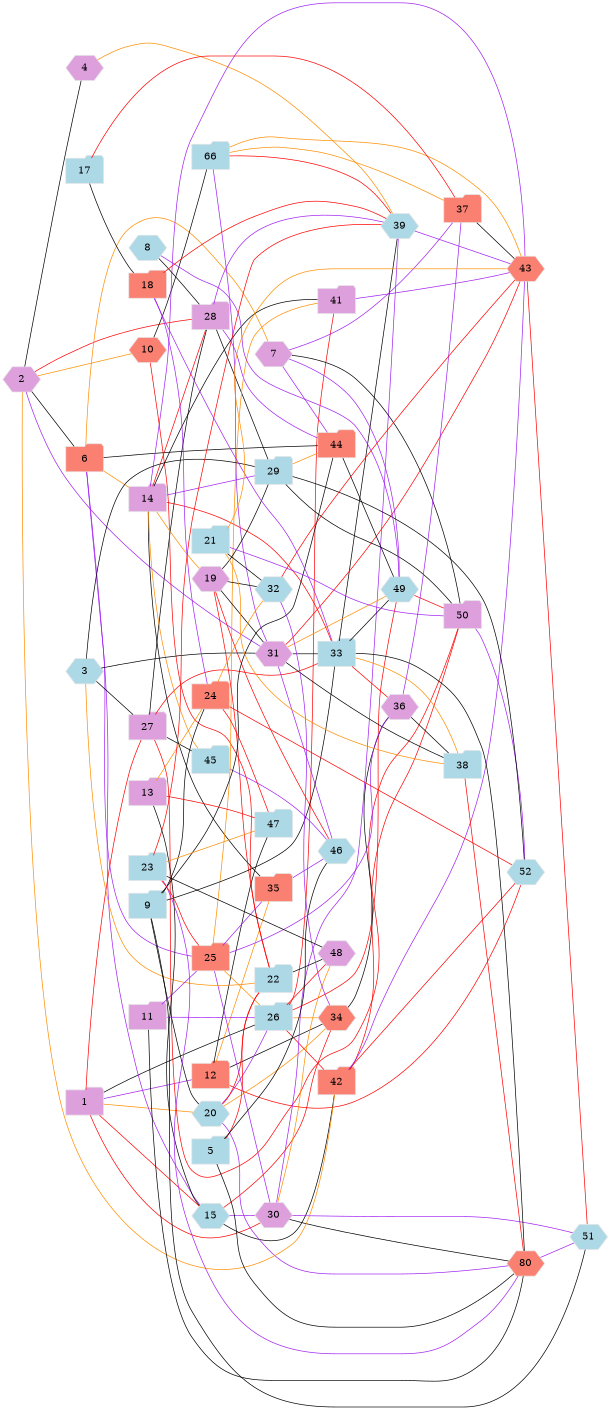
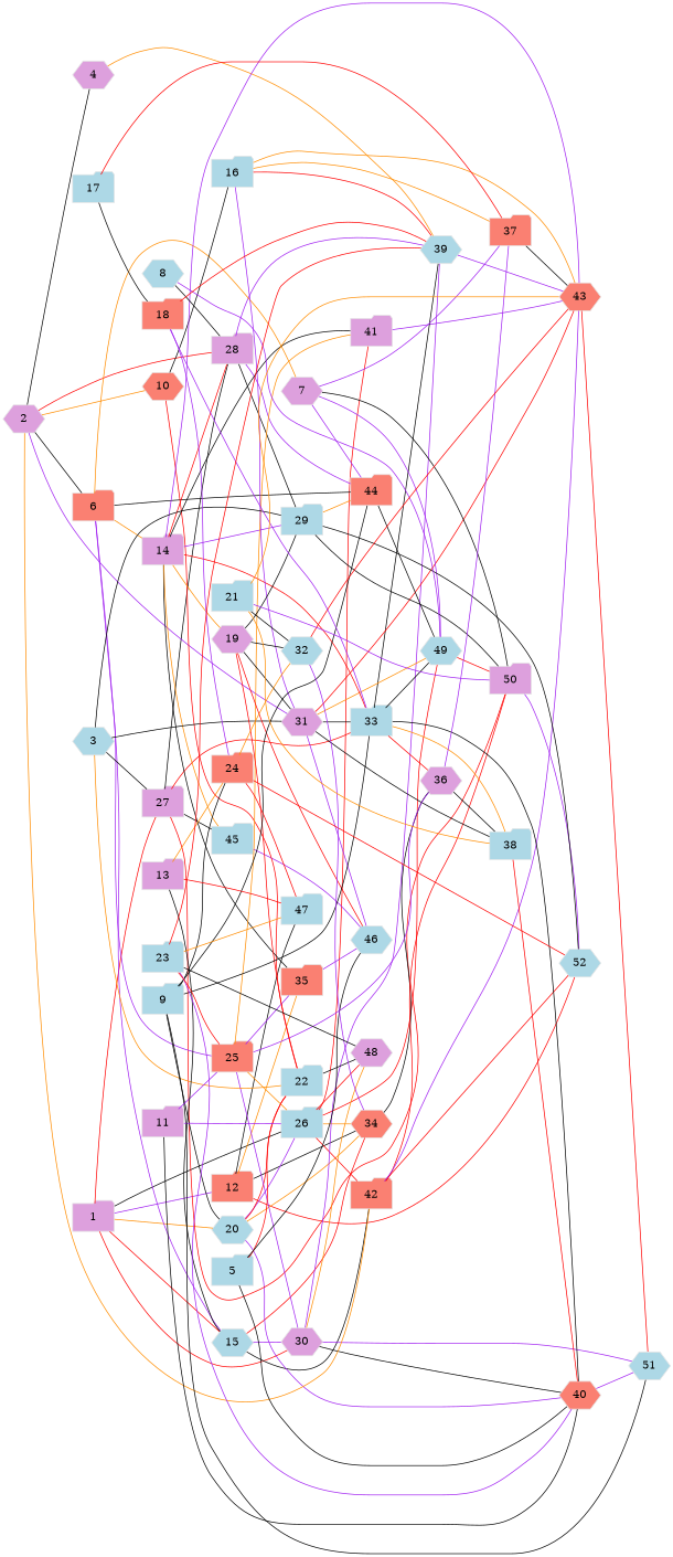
  graph {
    rankdir=LR
    node [color=gray90 fillcolor=lightblue shape=folder style=filled]
    edge [color=black weight=1.0]
    1 [fillcolor=plum]
    12 [fillcolor=salmon]
    15 [shape=hexagon]
    20 [shape=hexagon]
    26
    27 [fillcolor=plum]
    30 [fillcolor=plum shape=hexagon]
    34 [fillcolor=salmon shape=hexagon]
    35 [fillcolor=salmon]
    47
    52 [shape=hexagon]
    42 [fillcolor=salmon]
    22
-   40 [fillcolor=salmon shape=hexagon label=80]
+   40 [fillcolor=salmon shape=hexagon]
    49 [shape=hexagon]
    41 [fillcolor=plum]
    48 [fillcolor=plum shape=hexagon]
    28 [fillcolor=plum]
    50 [fillcolor=plum]
    33
    45
    39 [shape=hexagon]
    51 [shape=hexagon]
    2 [fillcolor=plum shape=hexagon]
    4 [fillcolor=plum shape=hexagon]
    6 [fillcolor=salmon]
    10 [fillcolor=salmon shape=hexagon]
    31 [fillcolor=plum shape=hexagon]
    7 [fillcolor=plum shape=hexagon]
    14 [fillcolor=plum]
    25 [fillcolor=salmon]
    44 [fillcolor=salmon]
-   16 [label=66]
+   16
    29
    46 [shape=hexagon]
    43 [fillcolor=salmon shape=hexagon]
    38
    3 [shape=hexagon]
    5
    37 [fillcolor=salmon]
    19 [fillcolor=plum shape=hexagon]
    36 [fillcolor=plum shape=hexagon]
    8 [shape=hexagon]
    9
    24 [fillcolor=salmon]
    32 [shape=hexagon]
    11 [fillcolor=plum]
    13 [fillcolor=plum]
    17
    18 [fillcolor=salmon]
    21
    23
    1 -- 12 [color=purple]
    1 -- 15 [color=red]
    1 -- 20 [color=darkorange]
    1 -- 26
    1 -- 27 [color=red]
    1 -- 30 [color=red]
    12 -- 34
    12 -- 35 [color=darkorange]
    12 -- 47
    12 -- 52 [color=red]
    15 -- 30 [color=purple]
    15 -- 34 [color=red]
    15 -- 42 [weight=2.0]
    20 -- 26 [color=purple]
    20 -- 34 [color=darkorange]
    20 -- 22 [color=red]
    20 -- 40 [color=purple]
    26 -- 34 [color=darkorange]
    26 -- 42 [color=red]
    26 -- 49 [color=red]
    26 -- 41 [color=red]
    26 -- 48 [color=red]
    27 -- 28
    27 -- 50 [color=red]
    27 -- 33 [color=red]
    27 -- 45
    30 -- 40
    30 -- 48 [color=darkorange]
    30 -- 39 [color=purple]
    30 -- 51 [color=purple]
    34 -- 36
    35 -- 46 [color=purple]
    42 -- 52 [color=red]
    42 -- 50 [color=red]
    42 -- 43 [color=purple]
    22 -- 48
    40 -- 51 [color=purple]
    49 -- 50 [color=red]
    41 -- 43 [color=purple]
    28 -- 39 [color=purple]
    28 -- 44 [color=purple]
    28 -- 29
    50 -- 52 [color=purple]
    33 -- 40
    33 -- 49
    33 -- 39
    33 -- 38 [color=darkorange]
    33 -- 36 [color=red weight=2.0]
    45 -- 46 [color=purple]
    39 -- 43 [color=purple]
    2 -- 42 [color=darkorange]
    2 -- 28 [color=red]
    2 -- 4
    2 -- 6
    2 -- 10 [color=darkorange]
    2 -- 31 [color=purple]
    4 -- 39 [color=darkorange]
    6 -- 15 [color=purple]
    6 -- 7 [color=darkorange]
    6 -- 14 [color=darkorange]
    6 -- 25 [color=purple]
    6 -- 44
    10 -- 22 [color=red]
    10 -- 16
    31 -- 49 [color=darkorange]
    31 -- 33
    31 -- 46 [color=purple]
    31 -- 43 [color=red]
    31 -- 38
    7 -- 49 [color=purple]
    7 -- 50
    7 -- 44 [color=purple]
    7 -- 37 [color=purple]
    14 -- 35
    14 -- 41
    14 -- 28 [color=red]
    14 -- 33 [color=red]
    14 -- 45 [color=darkorange weight=2.0]
    14 -- 29 [color=purple]
    14 -- 43 [color=purple]
    14 -- 19 [color=darkorange]
    25 -- 26 [color=darkorange]
    25 -- 30 [color=purple]
    25 -- 35 [color=purple]
    25 -- 41 [color=darkorange]
    25 -- 36 [color=purple]
    44 -- 49
    16 -- 39 [color=red]
    16 -- 31 [color=purple]
    16 -- 43 [color=darkorange]
    16 -- 37 [color=darkorange]
    29 -- 52
    29 -- 50
    29 -- 44 [color=darkorange]
    43 -- 51 [color=red]
    38 -- 40 [color=red]
    3 -- 27
    3 -- 22 [color=darkorange]
    3 -- 31
    3 -- 29
    5 -- 22 [color=red]
    5 -- 40
    5 -- 46
    37 -- 43
    19 -- 22 [color=red]
    19 -- 31
    19 -- 29
    19 -- 46 [color=red]
    19 -- 32
    36 -- 38
    36 -- 37 [color=purple]
    8 -- 49 [color=purple]
    8 -- 28
    9 -- 20
    9 -- 33
    9 -- 51
    9 -- 44
    9 -- 24
    24 -- 47 [color=red]
    24 -- 52 [color=red]
    24 -- 32 [color=darkorange]
    32 -- 34 [color=purple]
    32 -- 43 [color=red]
    11 -- 26 [color=purple]
    11 -- 40
    11 -- 25 [color=purple]
    13 -- 15
    13 -- 47 [color=red]
    13 -- 24 [color=darkorange]
    17 -- 37 [color=red]
    17 -- 18
    18 -- 33 [color=purple]
    18 -- 39 [color=red]
    18 -- 24 [color=purple]
    21 -- 50 [color=purple]
    21 -- 43 [color=darkorange weight=2.0]
    21 -- 38 [color=darkorange]
    21 -- 32
    23 -- 47 [color=darkorange]
    23 -- 40 [color=purple]
    23 -- 48
    23 -- 39 [color=red]
    23 -- 25 [color=red]
  }
